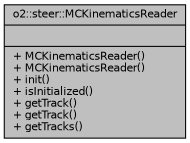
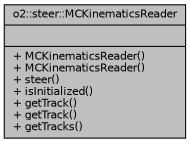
  digraph {
-   n1 [color=black fillcolor=grey75 fontcolor=black fontname=Helvetica fontsize=10 height=0.2 label="{o2::steer::MCKinematicsReader\n||+ MCKinematicsReader()\l+ MCKinematicsReader()\l+ init()\l+ isInitialized()\l+ getTrack()\l+ getTrack()\l+ getTracks()\l}" shape=record style=filled width=0.4]
+   n1 [color=black fillcolor=grey75 fontcolor=black fontname=Helvetica fontsize=10 height=0.2 label="{o2::steer::MCKinematicsReader\n||+ MCKinematicsReader()\l+ MCKinematicsReader()\l+ steer()\l+ isInitialized()\l+ getTrack()\l+ getTrack()\l+ getTracks()\l}" shape=record style=filled width=0.4]
  }
